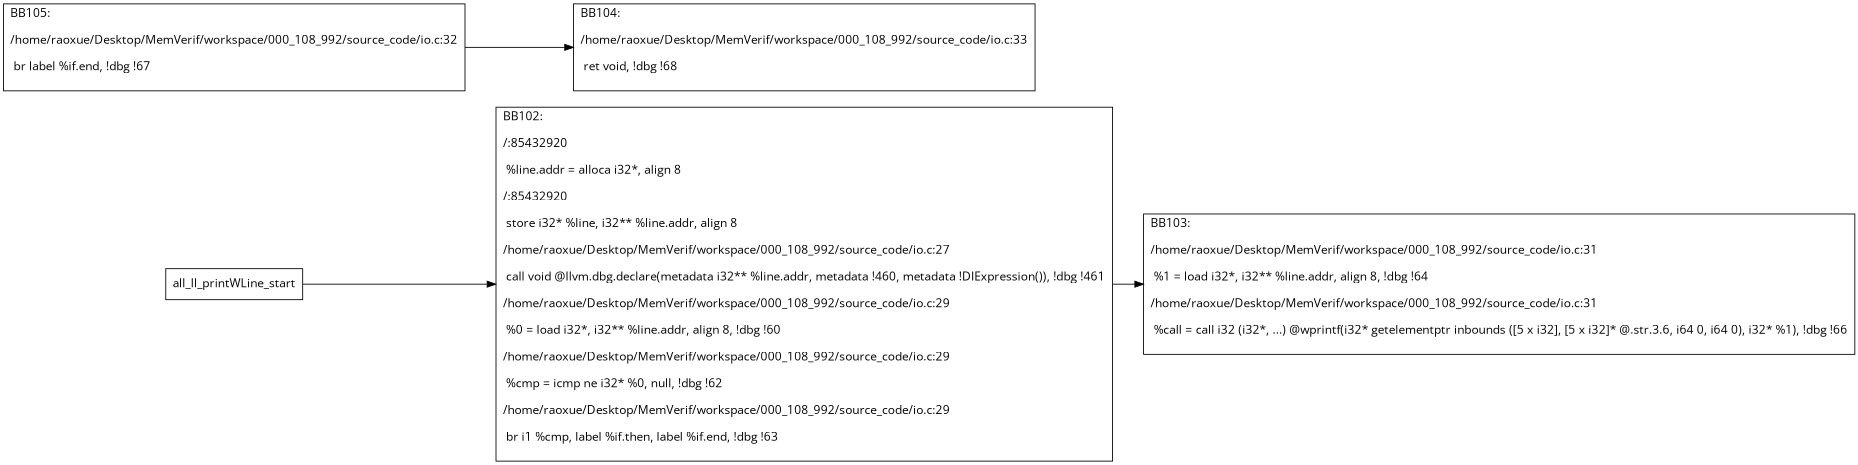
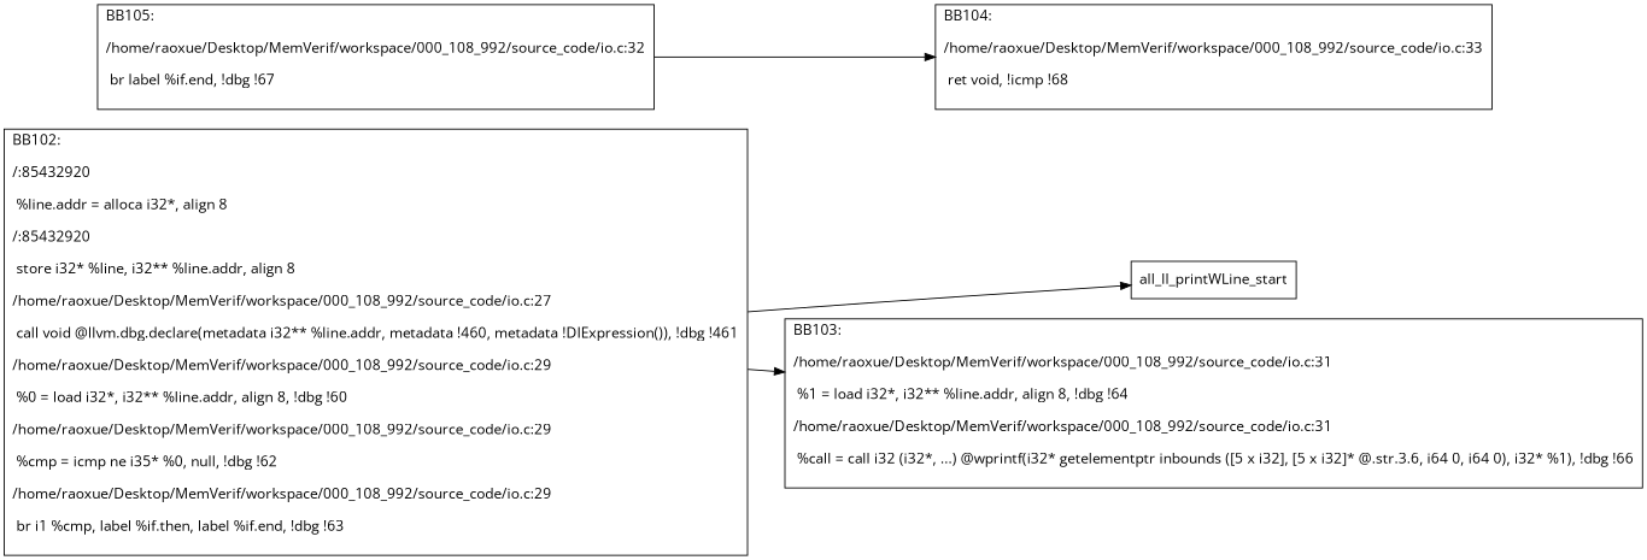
  digraph {
    fontname="Open Sans"
    rankdir=LR
    node [fontname="Open Sans" shape=record]
    edge [fontname="Open Sans"]
    n1 [label="{all_ll_printWLine_start}"]
-   n2 [label="{BB102:\l\l/:85432920\l\n  %line.addr = alloca i32*, align 8\l\n/:85432920\l\n  store i32* %line, i32** %line.addr, align 8\l\n/home/raoxue/Desktop/MemVerif/workspace/000_108_992/source_code/io.c:27\l\n  call void @llvm.dbg.declare(metadata i32** %line.addr, metadata !460, metadata !DIExpression()), !dbg !461\l\n/home/raoxue/Desktop/MemVerif/workspace/000_108_992/source_code/io.c:29\l\n  %0 = load i32*, i32** %line.addr, align 8, !dbg !60\l\n/home/raoxue/Desktop/MemVerif/workspace/000_108_992/source_code/io.c:29\l\n  %cmp = icmp ne i32* %0, null, !dbg !62\l\n/home/raoxue/Desktop/MemVerif/workspace/000_108_992/source_code/io.c:29\l\n  br i1 %cmp, label %if.then, label %if.end, !dbg !63\l\n}"]
+   n2 [label="{BB102:\l\l/:85432920\l\n  %line.addr = alloca i32*, align 8\l\n/:85432920\l\n  store i32* %line, i32** %line.addr, align 8\l\n/home/raoxue/Desktop/MemVerif/workspace/000_108_992/source_code/io.c:27\l\n  call void @llvm.dbg.declare(metadata i32** %line.addr, metadata !460, metadata !DIExpression()), !dbg !461\l\n/home/raoxue/Desktop/MemVerif/workspace/000_108_992/source_code/io.c:29\l\n  %0 = load i32*, i32** %line.addr, align 8, !dbg !60\l\n/home/raoxue/Desktop/MemVerif/workspace/000_108_992/source_code/io.c:29\l\n  %cmp = icmp ne i35* %0, null, !dbg !62\l\n/home/raoxue/Desktop/MemVerif/workspace/000_108_992/source_code/io.c:29\l\n  br i1 %cmp, label %if.then, label %if.end, !dbg !63\l\n}"]
    n3 [label="{BB103:\l\l/home/raoxue/Desktop/MemVerif/workspace/000_108_992/source_code/io.c:31\l\n  %1 = load i32*, i32** %line.addr, align 8, !dbg !64\l\n/home/raoxue/Desktop/MemVerif/workspace/000_108_992/source_code/io.c:31\l\n  %call = call i32 (i32*, ...) @wprintf(i32* getelementptr inbounds ([5 x i32], [5 x i32]* @.str.3.6, i64 0, i64 0), i32* %1), !dbg !66\l\n}"]
-   n4 [label="{BB104:\l\l/home/raoxue/Desktop/MemVerif/workspace/000_108_992/source_code/io.c:33\l\n  ret void, !dbg !68\l\n}"]
+   n4 [label="{BB104:\l\l/home/raoxue/Desktop/MemVerif/workspace/000_108_992/source_code/io.c:33\l\n  ret void, !icmp !68\l\n}"]
    n5 [label="{BB105:\l\l/home/raoxue/Desktop/MemVerif/workspace/000_108_992/source_code/io.c:32\l\n  br label %if.end, !dbg !67\l\n}"]
-   n1 -> n2
+   n2 -> n1
    n2 -> n3
    n5 -> n4
  }
